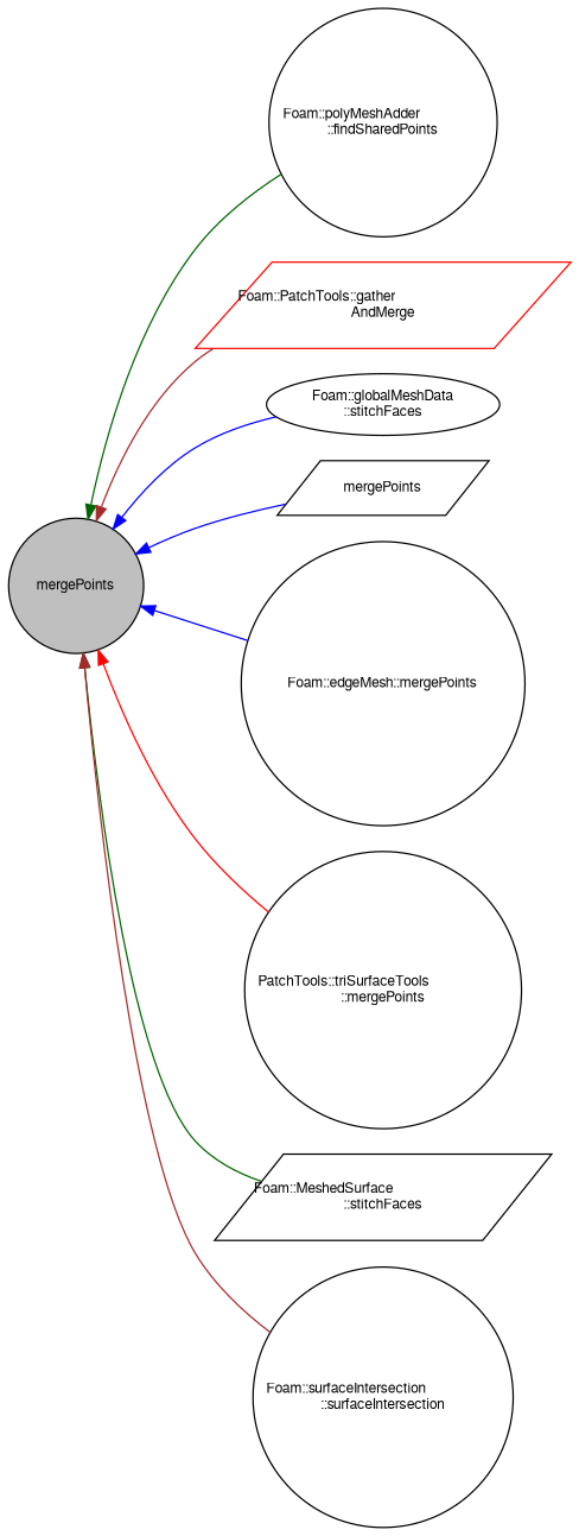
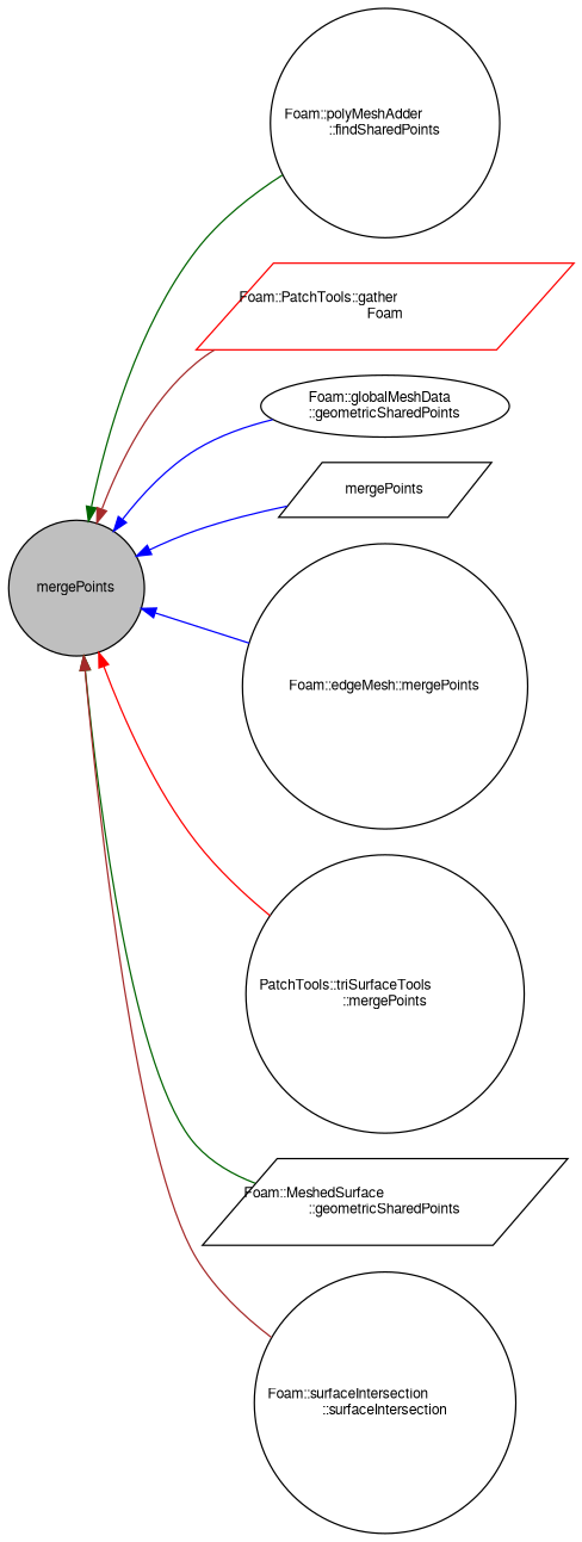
  digraph {
    rankdir=LR
    node [color=black fontname=FreeSans fontsize=10 shape=circle]
    edge [color=blue dir=back fontname=FreeSans fontsize=10 labelfontname=FreeSans labelfontsize=10 style=solid]
    n1 [fillcolor=grey75 fontcolor=black height=0.2 label=mergePoints style=filled width=0.4]
    n2 [height=0.2 label="Foam::polyMeshAdder\l::findSharedPoints" width=0.4]
-   n3 [color=red height=0.2 label="Foam::PatchTools::gather\lAndMerge" shape=parallelogram width=0.4]
-   n4 [height=0.2 label="Foam::globalMeshData\l::stitchFaces" shape=ellipse width=0.4]
+   n3 [color=red height=0.2 label="Foam::PatchTools::gather\lFoam" shape=parallelogram width=0.4]
+   n4 [height=0.2 label="Foam::globalMeshData\l::geometricSharedPoints" shape=ellipse width=0.4]
    n5 [height=0.2 label=mergePoints shape=parallelogram width=0.4]
    n6 [height=0.2 label="Foam::edgeMesh::mergePoints" width=0.4]
    n7 [height=0.2 label="PatchTools::triSurfaceTools\l::mergePoints" width=0.4]
-   n8 [height=0.2 label="Foam::MeshedSurface\l::stitchFaces" shape=parallelogram width=0.4]
+   n8 [height=0.2 label="Foam::MeshedSurface\l::geometricSharedPoints" shape=parallelogram width=0.4]
    n9 [height=0.2 label="Foam::surfaceIntersection\l::surfaceIntersection" width=0.4]
    n1 -> n2 [color=darkgreen]
    n1 -> n3 [color=brown]
    n1 -> n4
    n1 -> n5
    n1 -> n6
    n1 -> n7 [color=red]
    n1 -> n8 [color=darkgreen]
    n1 -> n9 [color=brown]
  }
